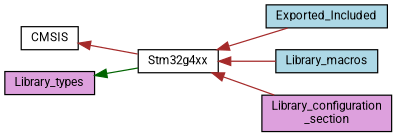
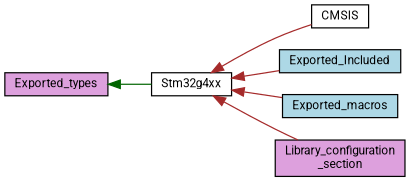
  digraph {
    fontname=Roboto
    rankdir=LR
    node [color=black fillcolor=white fontname=Roboto fontsize=10 shape=box style=filled]
    edge [color=brown dir=back fontname=Roboto fontsize=10 labelfontname=Helvetica labelfontsize=10 shape=plaintext style=solid]
    n1 [height=0.2 label=CMSIS width=0.4]
    n2 [fontcolor=black height=0.2 label=Stm32g4xx width=0.4]
    n3 [fillcolor=lightblue height=0.2 label=Exported_Included width=0.4]
-   n4 [fillcolor=lightblue height=0.2 label=Library_macros width=0.4]
+   n4 [fillcolor=lightblue height=0.2 label=Exported_macros width=0.4]
    n5 [fillcolor=plum height=0.2 label="Library_configuration\l_section" width=0.4]
-   n6 [fillcolor=plum height=0.2 label=Library_types width=0.4]
-   n1 -> n2
+   n6 [fillcolor=plum height=0.2 label=Exported_types width=0.4]
+   n2 -> n1
    n2 -> n3
    n2 -> n4
    n2 -> n5
    n6 -> n2 [color=darkgreen]
  }
